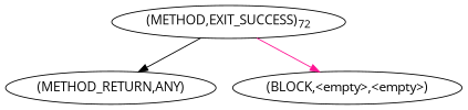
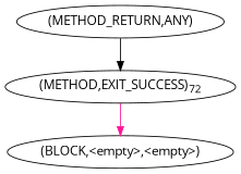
  digraph {
    fontname="Open Sans"
    node [fontname="Open Sans"]
    edge [fontname="Open Sans" style=solid]
    n1 [label=<(METHOD,EXIT_SUCCESS)<SUB>72</SUB>>]
    n2 [label=<(METHOD_RETURN,ANY)>]
    n3 [label=<(BLOCK,&lt;empty&gt;,&lt;empty&gt;)>]
-   n1 -> n2 [color=black]
+   n2 -> n1 [color=black]
    n1 -> n3 [color=deeppink]
  }
